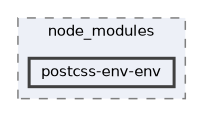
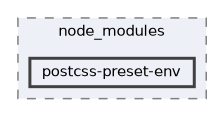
  digraph {
    compound=true
-   n1 [color=grey25 fillcolor="#edf0f7" fontname=Helvetica fontsize=10 height=0.2 label="postcss-env-env" shape=box style="filled,bold" width=0.4]
+   n1 [color=grey25 fillcolor="#edf0f7" fontname=Helvetica fontsize=10 height=0.2 label="postcss-preset-env" shape=box style="filled,bold" width=0.4]
    subgraph cluster_1 {
      bgcolor="#edf0f7"
      fontname=Helvetica
      fontsize=10
      label=node_modules
      pencolor=grey50
      style="filled,dashed"
      n1
    }
  }
